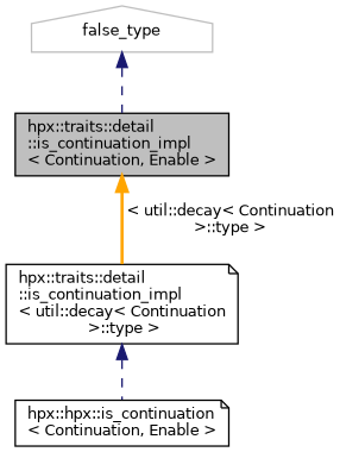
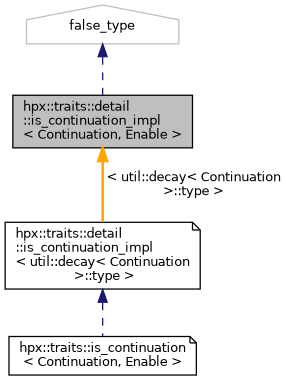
  digraph {
    node [color=black fillcolor=white fontname=Helvetica fontsize=10 shape=note style=filled]
    edge [color=midnightblue dir=back fontname=Helvetica fontsize=10 labelfontname=Helvetica labelfontsize=10 style=dashed]
    n1 [fillcolor=grey75 fontcolor=black height=0.2 label="hpx::traits::detail\l::is_continuation_impl\l\< Continuation, Enable \>" shape=box width=0.4]
    n2 [height=0.2 label="hpx::traits::detail\l::is_continuation_impl\l\< util::decay\< Continuation\l \>::type \>" width=0.4]
    n3 [color=grey75 height=0.2 label=false_type shape=house width=0.4]
-   n4 [height=0.2 label="hpx::hpx::is_continuation\l\< Continuation, Enable \>" width=0.4]
+   n4 [height=0.2 label="hpx::traits::is_continuation\l\< Continuation, Enable \>" width=0.4]
    n1 -> n2 [color=orange label=" \< util::decay\< Continuation\l \>::type \>" style=bold]
    n2 -> n4
    n3 -> n1
  }
